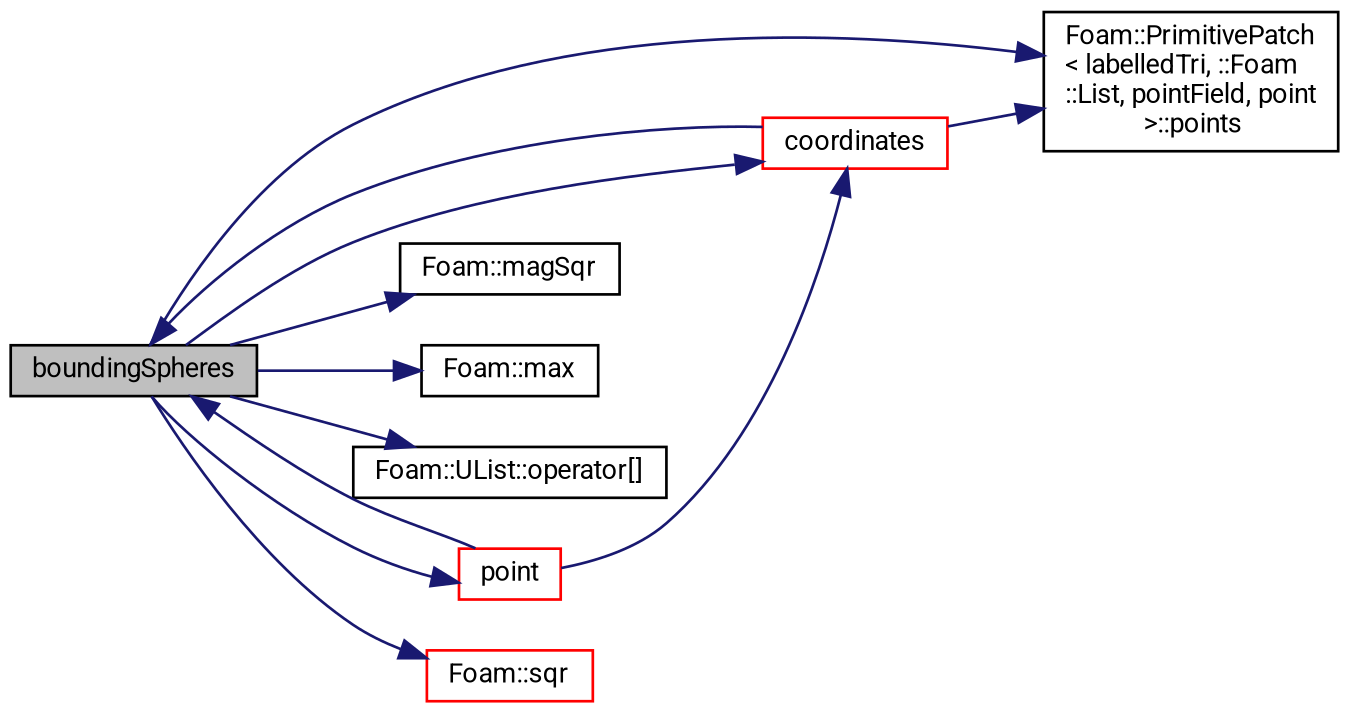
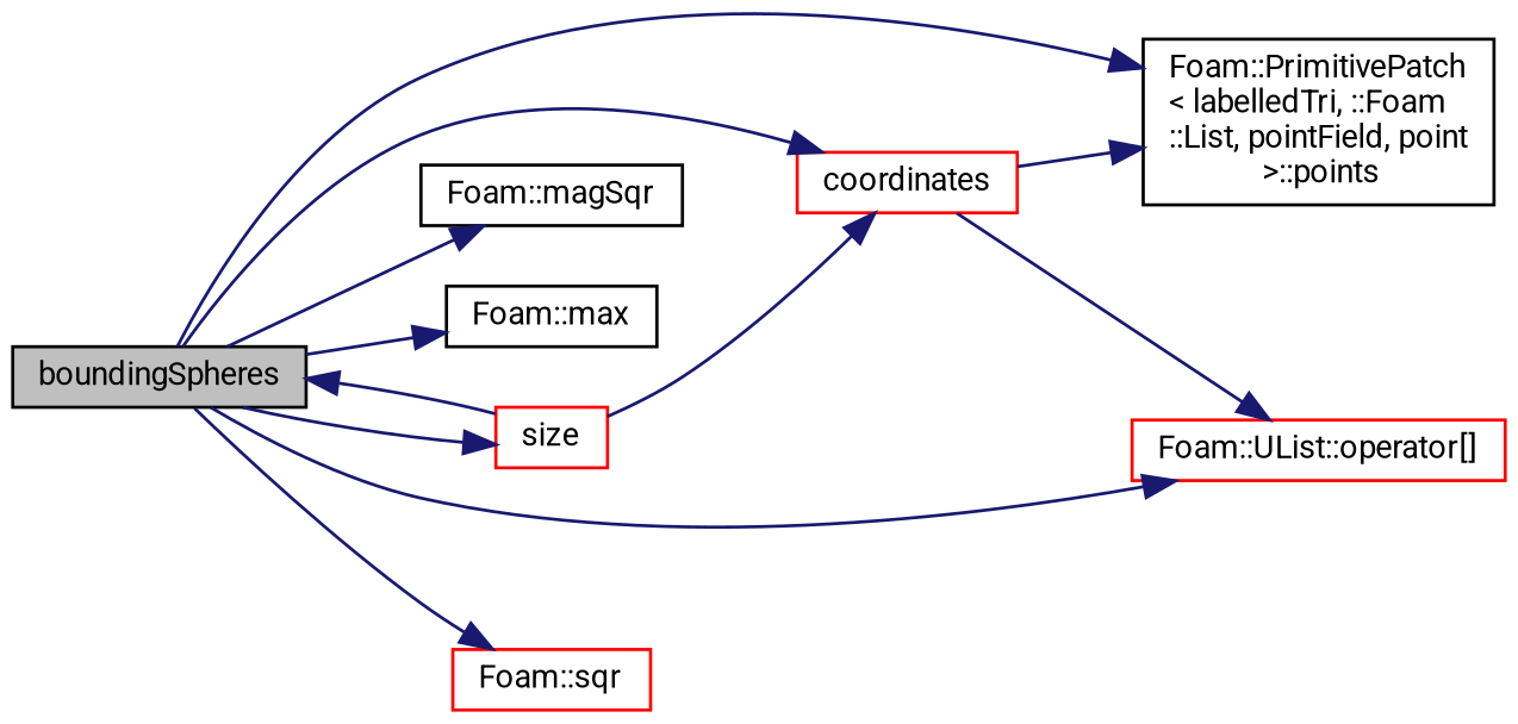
  digraph {
    fontname=Roboto
    rankdir=LR
    node [color=black fontname=Roboto fontsize=10 shape=record]
    edge [color=midnightblue fontname=Roboto fontsize=10 labelfontname=Helvetica labelfontsize=10 style=solid]
    n1 [fillcolor=grey75 fontcolor=black height=0.2 label=boundingSpheres style=filled width=0.4]
    n2 [color=red height=0.2 label=coordinates width=0.4]
    n3 [height=0.2 label="Foam::PrimitivePatch\l\< labelledTri, ::Foam\l::List, pointField, point\l \>::points" width=0.4]
    n4 [height=0.2 label="Foam::magSqr" width=0.4]
    n5 [height=0.2 label="Foam::max" width=0.4]
-   n6 [height=0.2 label="Foam::UList::operator[]" width=0.4]
-   n7 [color=red height=0.2 label=point width=0.4]
+   n6 [color=red height=0.2 label="Foam::UList::operator[]" width=0.4]
+   n7 [color=red height=0.2 label=size width=0.4]
    n8 [color=red height=0.2 label="Foam::sqr" width=0.4]
    n1 -> n2
    n1 -> n3
    n1 -> n4
    n1 -> n5
    n1 -> n6
    n1 -> n7
    n1 -> n8
-   n2 -> n1
+   n2 -> n6
    n2 -> n3
    n7 -> n1
    n7 -> n2
  }
